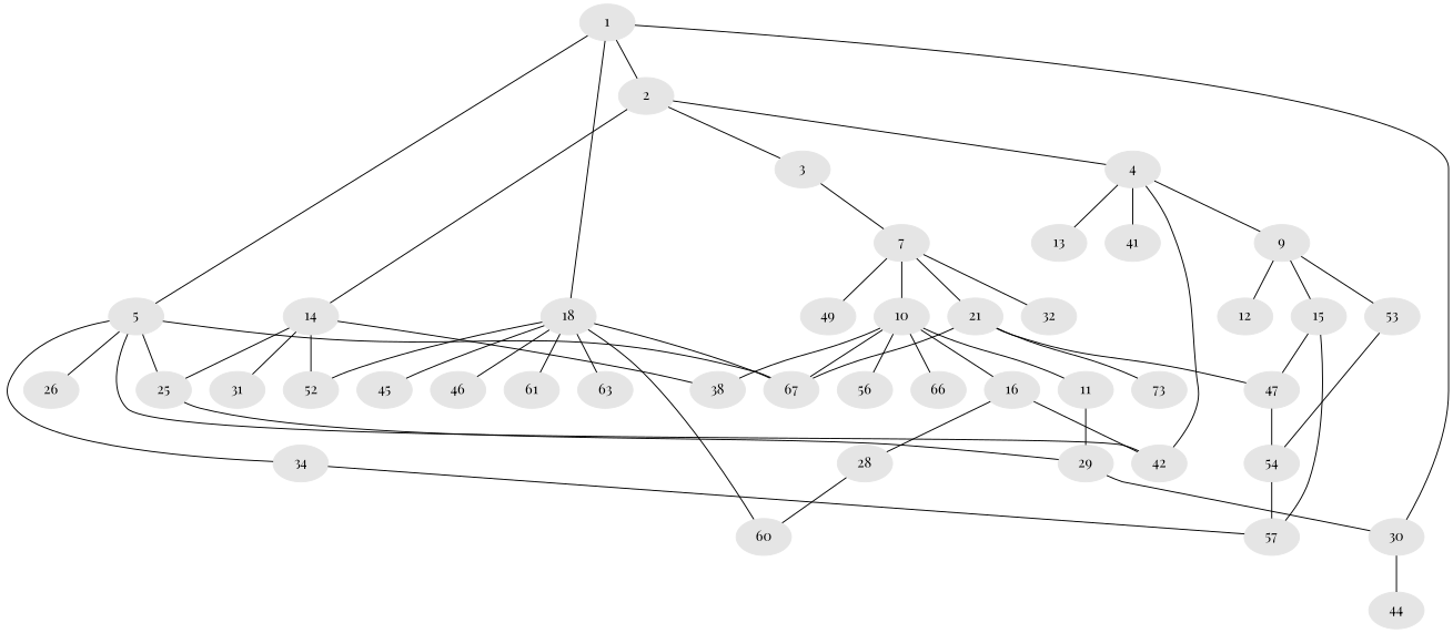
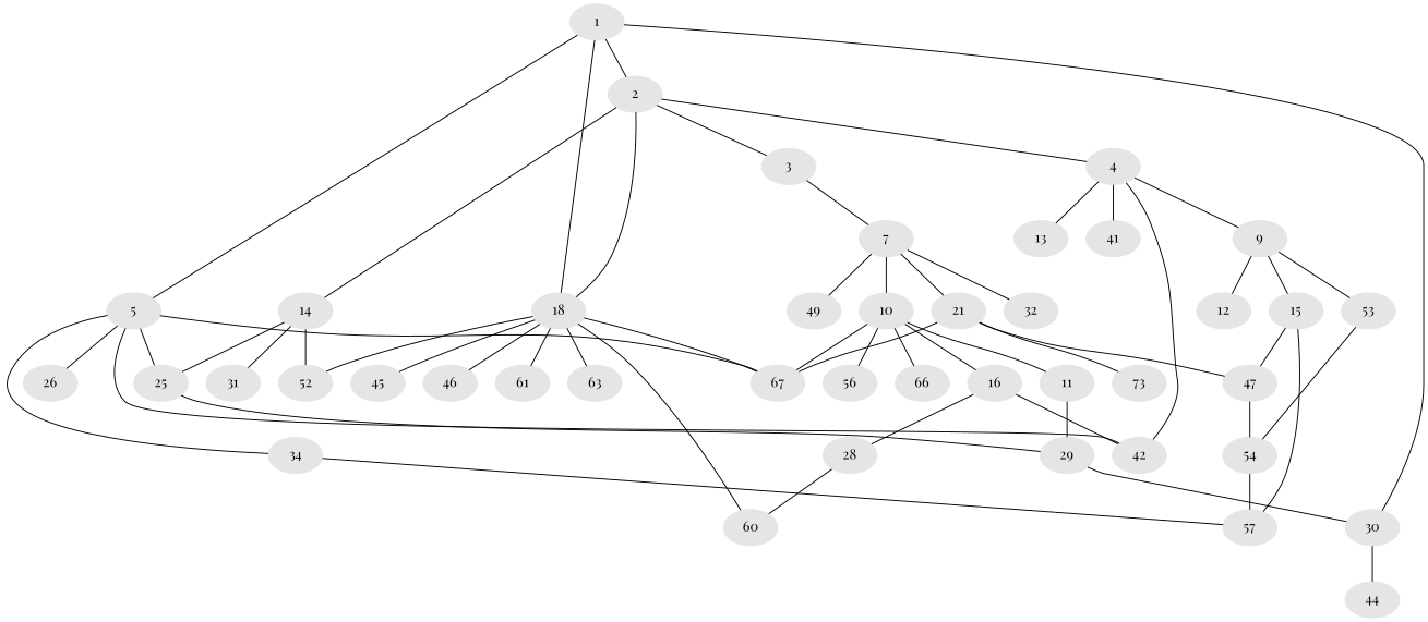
  graph {
    fontname="Playfair Display"
    node [color=gray90 fontname="Playfair Display" style=filled]
    edge [fontname="Playfair Display"]
    1 [super="+5"]
    2 [super="+24"]
    n3 [label=5 super="+22"]
    18 [super="+27"]
    30 [super="+36"]
    3
    4 [super="+17"]
    14 [super="+65"]
    42
    25 [super="+37"]
    26 [super="+48"]
    34
    67
    52
    45
    46 [super="+55"]
    60
    61
    63
    44
    7 [super="+8"]
    9 [super="+43"]
    13
    41
-   38 [super="+59"]
    31
    10 [super="+20"]
    21 [super="+62"]
    32
    49
    12 [super="+40"]
    15 [super="+19"]
    53
    29
    57 [super="+64"]
    11 [super="+39"]
    16 [super="+33"]
    56
    66
    47 [super="+50"]
    n41 [label=73 super="+51"]
    54 [super="+58"]
    28 [super="+35"]
    1 -- 2
    1 -- n3
    1 -- 18
    1 -- 30
+   2 -- 18
    2 -- 3
    2 -- 4
    2 -- 14
    n3 -- 42
    n3 -- 25
    n3 -- 26
    n3 -- 34
    n3 -- 67
    18 -- 67
    18 -- 52
    18 -- 45
    18 -- 46
    18 -- 60
    18 -- 61
    18 -- 63
    30 -- 44
    3 -- 7
    4 -- 42
    4 -- 9
    4 -- 13
    4 -- 41
    14 -- 25
    14 -- 52
-   14 -- 38
    14 -- 31
    25 -- 29
    34 -- 57
    7 -- 10
    7 -- 21
    7 -- 32
    7 -- 49
    9 -- 12
    9 -- 15
    9 -- 53
    10 -- 67
-   10 -- 38
    10 -- 11
    10 -- 16
    10 -- 56
    10 -- 66
    21 -- 67
    21 -- 47
    21 -- n41
    15 -- 57
    15 -- 47
    53 -- 54
    29 -- 30
    11 -- 29
    16 -- 42
    16 -- 28
    47 -- 54
    54 -- 57
    28 -- 60
  }
